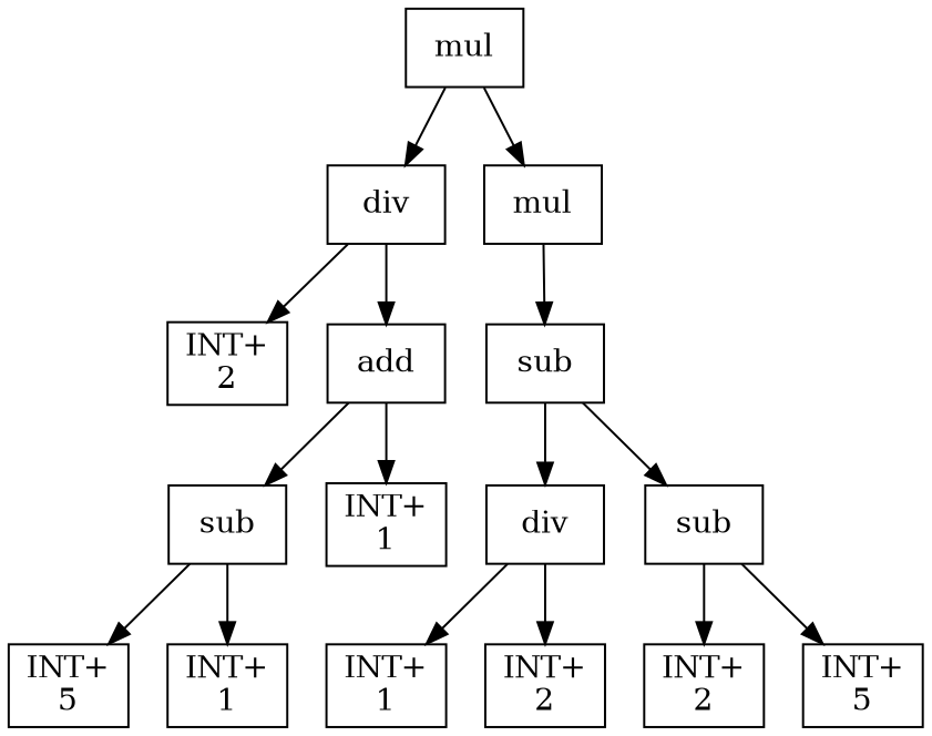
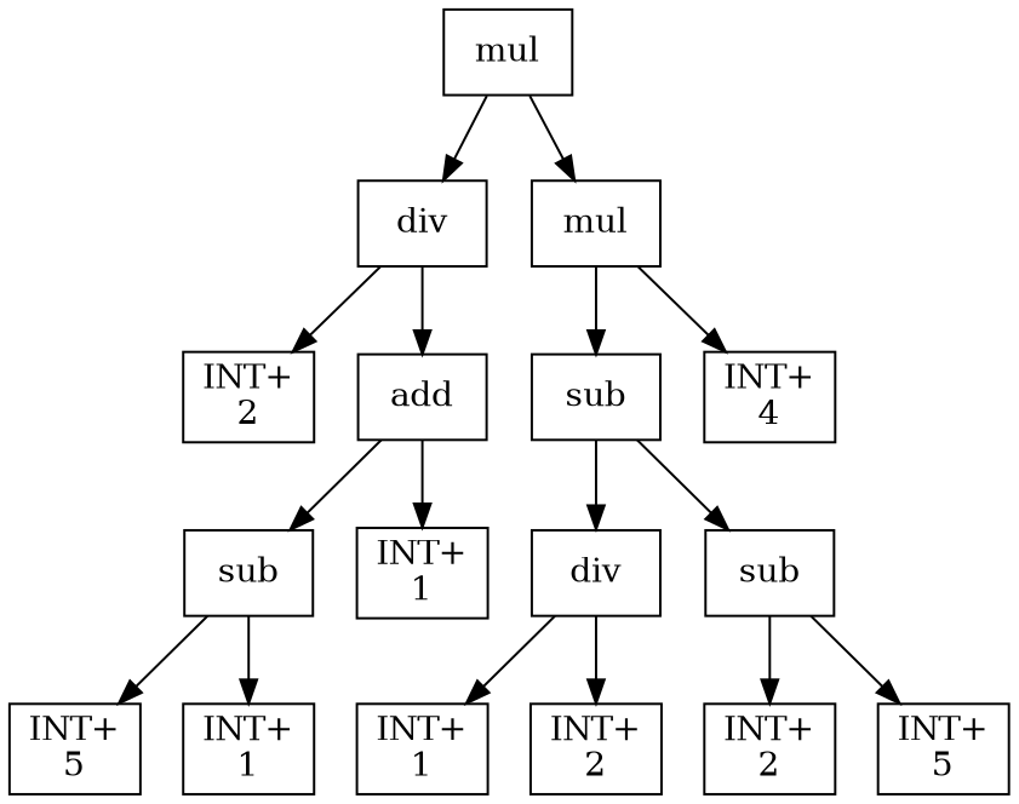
  digraph {
    node [shape=box]
    n1 [label=mul]
    n2 [label=div]
    n3 [label=mul]
    n4 [label="INT+\n2"]
    n5 [label=add]
    n6 [label=sub]
    n7 [label="INT+\n1"]
    n8 [label="INT+\n5"]
    n9 [label="INT+\n1"]
    n10 [label=sub]
+   n11 [label="INT+\n4"]
    n12 [label=div]
    n13 [label=sub]
    n14 [label="INT+\n1"]
    n15 [label="INT+\n2"]
    n16 [label="INT+\n2"]
    n17 [label="INT+\n5"]
    n1 -> n2
    n1 -> n3
    n2 -> n4
    n2 -> n5
    n3 -> n10
+   n3 -> n11
    n5 -> n6
    n5 -> n7
    n6 -> n8
    n6 -> n9
    n10 -> n12
    n10 -> n13
    n12 -> n14
    n12 -> n15
    n13 -> n16
    n13 -> n17
  }
